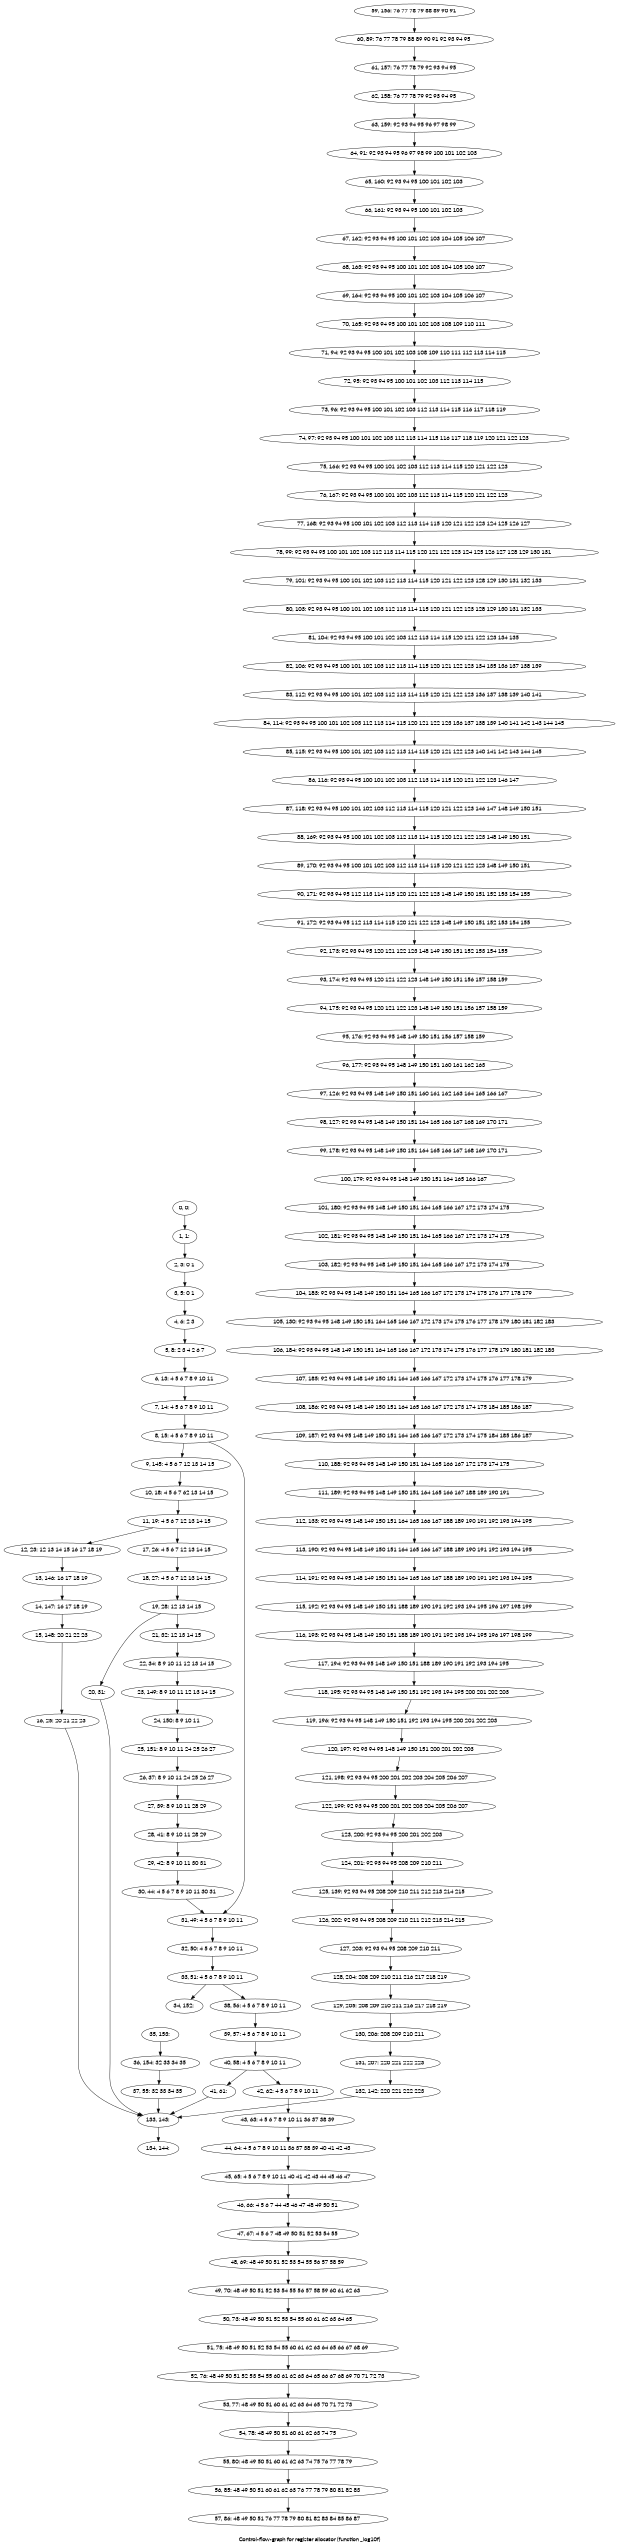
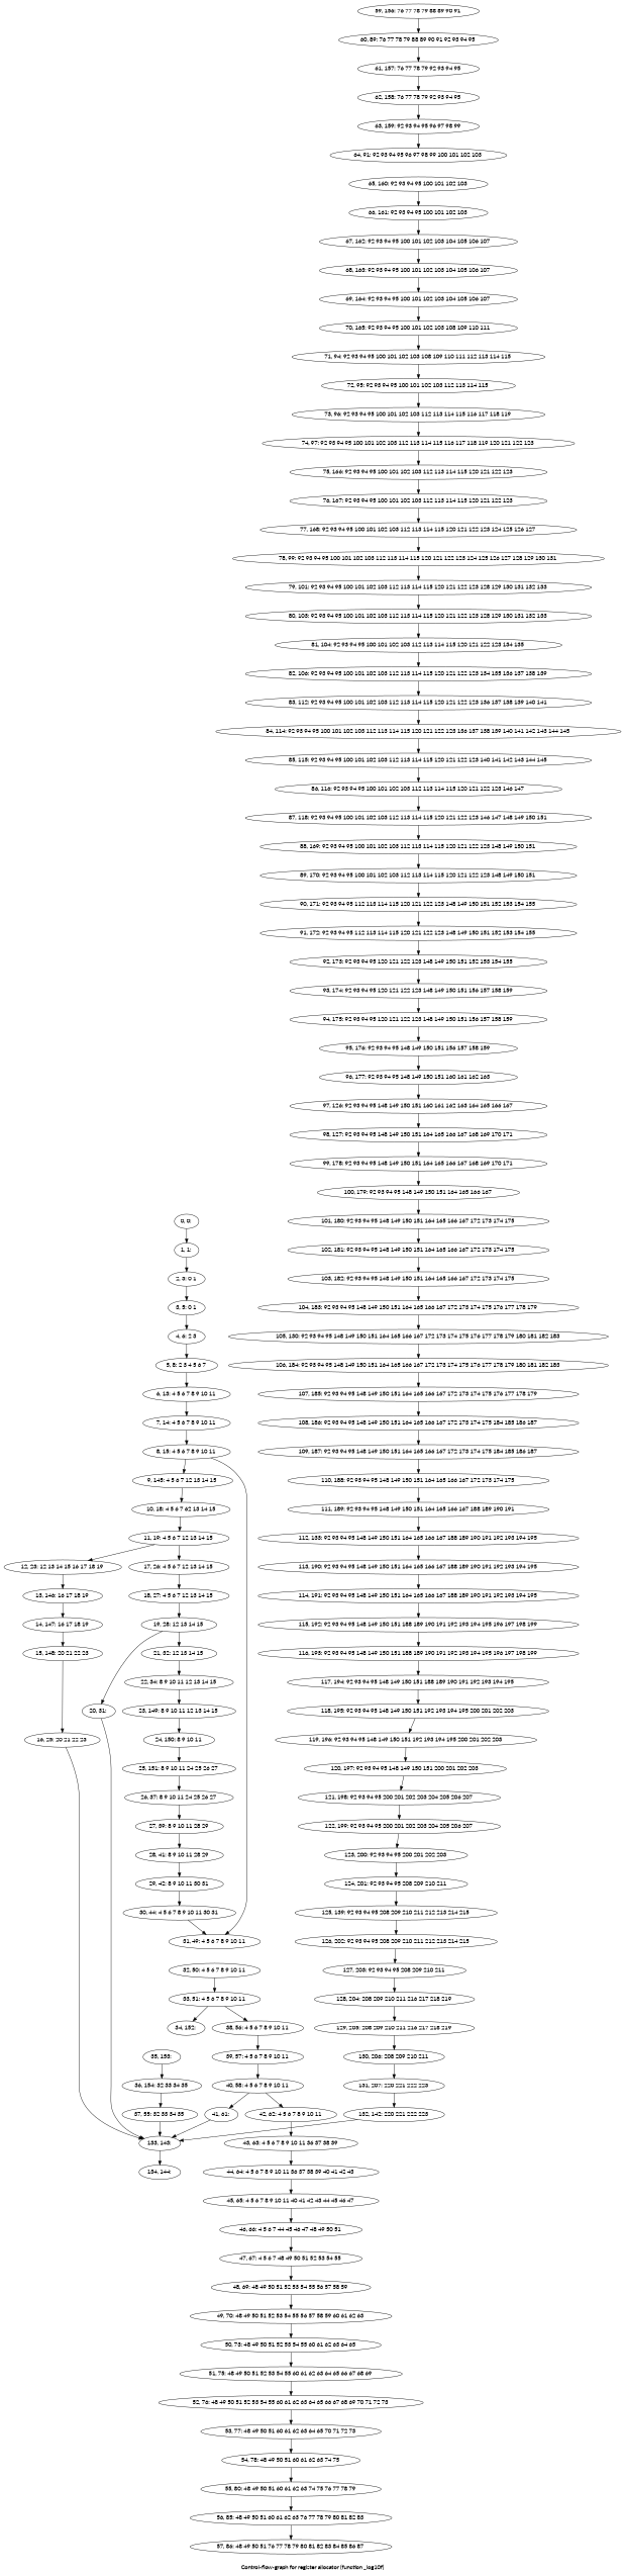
  digraph {
    fontname=Lato
    label="Control-flow-graph for register allocator (function _log10f)"
    node [fontname=Lato]
    edge [fontname=Lato]
    n1 [label="0, 0: "]
    n2 [label="1, 1: "]
    n3 [label="2, 3: 0 1 "]
    n4 [label="3, 5: 0 1 "]
    n5 [label="4, 6: 2 3 "]
-   n6 [label="5, 8: 2 3 4 2 6 7"]
+   n6 [label="5, 8: 2 3 4 5 6 7 "]
    n7 [label="6, 13: 4 5 6 7 8 9 10 11 "]
    n8 [label="7, 14: 4 5 6 7 8 9 10 11 "]
    n9 [label="8, 15: 4 5 6 7 8 9 10 11 "]
    n10 [label="9, 145: 4 5 6 7 12 13 14 15 "]
    n11 [label="31, 49: 4 5 6 7 8 9 10 11 "]
    n12 [label="10, 18: 4 5 6 7 62 13 14 15"]
    n13 [label="32, 50: 4 5 6 7 8 9 10 11 "]
    n14 [label="11, 19: 4 5 6 7 12 13 14 15 "]
    n15 [label="12, 23: 12 13 14 15 16 17 18 19 "]
    n16 [label="17, 26: 4 5 6 7 12 13 14 15 "]
    n17 [label="13, 146: 16 17 18 19 "]
    n18 [label="18, 27: 4 5 6 7 12 13 14 15 "]
    n19 [label="14, 147: 16 17 18 19 "]
    n20 [label="15, 148: 20 21 22 23 "]
    n21 [label="16, 25: 20 21 22 23 "]
    n22 [label="133, 143: "]
    n23 [label="134, 144: "]
    n24 [label="19, 28: 12 13 14 15 "]
    n25 [label="20, 31: "]
    n26 [label="21, 32: 12 13 14 15 "]
    n27 [label="22, 34: 8 9 10 11 12 13 14 15 "]
    n28 [label="23, 149: 8 9 10 11 12 13 14 15 "]
    n29 [label="24, 150: 8 9 10 11 "]
    n30 [label="25, 151: 8 9 10 11 24 25 26 27 "]
    n31 [label="26, 37: 8 9 10 11 24 25 26 27 "]
    n32 [label="27, 39: 8 9 10 11 28 29 "]
    n33 [label="28, 41: 8 9 10 11 28 29 "]
    n34 [label="29, 42: 8 9 10 11 30 31 "]
    n35 [label="30, 44: 4 5 6 7 8 9 10 11 30 31 "]
    n36 [label="33, 51: 4 5 6 7 8 9 10 11 "]
    n37 [label="34, 152: "]
    n38 [label="38, 56: 4 5 6 7 8 9 10 11 "]
    n39 [label="39, 57: 4 5 6 7 8 9 10 11 "]
    n40 [label="35, 153: "]
    n41 [label="36, 154: 32 33 34 35 "]
    n42 [label="37, 55: 32 33 34 35 "]
    n43 [label="40, 58: 4 5 6 7 8 9 10 11 "]
    n44 [label="41, 61: "]
    n45 [label="42, 62: 4 5 6 7 8 9 10 11 "]
    n46 [label="43, 63: 4 5 6 7 8 9 10 11 36 37 38 39 "]
    n47 [label="44, 64: 4 5 6 7 8 9 10 11 36 37 38 39 40 41 42 43 "]
    n48 [label="45, 65: 4 5 6 7 8 9 10 11 40 41 42 43 44 45 46 47 "]
    n49 [label="46, 66: 4 5 6 7 44 45 46 47 48 49 50 51 "]
    n50 [label="47, 67: 4 5 6 7 48 49 50 51 52 53 54 55 "]
    n51 [label="48, 69: 48 49 50 51 52 53 54 55 56 57 58 59 "]
    n52 [label="49, 70: 48 49 50 51 52 53 54 55 56 57 58 59 60 61 62 63 "]
    n53 [label="50, 73: 48 49 50 51 52 53 54 55 60 61 62 63 64 65 "]
    n54 [label="51, 75: 48 49 50 51 52 53 54 55 60 61 62 63 64 65 66 67 68 69 "]
    n55 [label="52, 76: 48 49 50 51 52 53 54 55 60 61 62 63 64 65 66 67 68 69 70 71 72 73 "]
    n56 [label="53, 77: 48 49 50 51 60 61 62 63 64 65 70 71 72 73 "]
    n57 [label="54, 78: 48 49 50 51 60 61 62 63 74 75 "]
    n58 [label="55, 80: 48 49 50 51 60 61 62 63 74 75 76 77 78 79 "]
    n59 [label="56, 85: 48 49 50 51 60 61 62 63 76 77 78 79 80 81 82 83 "]
    n60 [label="57, 86: 48 49 50 51 76 77 78 79 80 81 82 83 84 85 86 87 "]
    n61 [label="59, 156: 76 77 78 79 88 89 90 91 "]
    n62 [label="60, 89: 76 77 78 79 88 89 90 91 92 93 94 95 "]
    n63 [label="61, 157: 76 77 78 79 92 93 94 95 "]
    n64 [label="62, 158: 76 77 78 79 92 93 94 95 "]
    n65 [label="63, 159: 92 93 94 95 96 97 98 99 "]
    n66 [label="64, 91: 92 93 94 95 96 97 98 99 100 101 102 103 "]
    n67 [label="65, 160: 92 93 94 95 100 101 102 103 "]
    n68 [label="66, 161: 92 93 94 95 100 101 102 103 "]
    n69 [label="67, 162: 92 93 94 95 100 101 102 103 104 105 106 107 "]
    n70 [label="68, 163: 92 93 94 95 100 101 102 103 104 105 106 107 "]
    n71 [label="69, 164: 92 93 94 95 100 101 102 103 104 105 106 107 "]
    n72 [label="70, 165: 92 93 94 95 100 101 102 103 108 109 110 111 "]
    n73 [label="71, 94: 92 93 94 95 100 101 102 103 108 109 110 111 112 113 114 115 "]
    n74 [label="72, 95: 92 93 94 95 100 101 102 103 112 113 114 115 "]
    n75 [label="73, 96: 92 93 94 95 100 101 102 103 112 113 114 115 116 117 118 119 "]
    n76 [label="74, 97: 92 93 94 95 100 101 102 103 112 113 114 115 116 117 118 119 120 121 122 123 "]
    n77 [label="75, 166: 92 93 94 95 100 101 102 103 112 113 114 115 120 121 122 123 "]
    n78 [label="76, 167: 92 93 94 95 100 101 102 103 112 113 114 115 120 121 122 123 "]
    n79 [label="77, 168: 92 93 94 95 100 101 102 103 112 113 114 115 120 121 122 123 124 125 126 127 "]
    n80 [label="78, 99: 92 93 94 95 100 101 102 103 112 113 114 115 120 121 122 123 124 125 126 127 128 129 130 131 "]
    n81 [label="79, 101: 92 93 94 95 100 101 102 103 112 113 114 115 120 121 122 123 128 129 130 131 132 133 "]
    n82 [label="80, 103: 92 93 94 95 100 101 102 103 112 113 114 115 120 121 122 123 128 129 130 131 132 133 "]
    n83 [label="81, 104: 92 93 94 95 100 101 102 103 112 113 114 115 120 121 122 123 134 135 "]
    n84 [label="82, 106: 92 93 94 95 100 101 102 103 112 113 114 115 120 121 122 123 134 135 136 137 138 139 "]
    n85 [label="83, 112: 92 93 94 95 100 101 102 103 112 113 114 115 120 121 122 123 136 137 138 139 140 141 "]
    n86 [label="84, 114: 92 93 94 95 100 101 102 103 112 113 114 115 120 121 122 123 136 137 138 139 140 141 142 143 144 145 "]
    n87 [label="85, 115: 92 93 94 95 100 101 102 103 112 113 114 115 120 121 122 123 140 141 142 143 144 145 "]
    n88 [label="86, 116: 92 93 94 95 100 101 102 103 112 113 114 115 120 121 122 123 146 147 "]
    n89 [label="87, 118: 92 93 94 95 100 101 102 103 112 113 114 115 120 121 122 123 146 147 148 149 150 151 "]
    n90 [label="88, 169: 92 93 94 95 100 101 102 103 112 113 114 115 120 121 122 123 148 149 150 151 "]
    n91 [label="89, 170: 92 93 94 95 100 101 102 103 112 113 114 115 120 121 122 123 148 149 150 151 "]
    n92 [label="90, 171: 92 93 94 95 112 113 114 115 120 121 122 123 148 149 150 151 152 153 154 155 "]
    n93 [label="91, 172: 92 93 94 95 112 113 114 115 120 121 122 123 148 149 150 151 152 153 154 155 "]
    n94 [label="92, 173: 92 93 94 95 120 121 122 123 148 149 150 151 152 153 154 155 "]
    n95 [label="93, 174: 92 93 94 95 120 121 122 123 148 149 150 151 156 157 158 159 "]
    n96 [label="94, 175: 92 93 94 95 120 121 122 123 148 149 150 151 156 157 158 159 "]
    n97 [label="95, 176: 92 93 94 95 148 149 150 151 156 157 158 159 "]
    n98 [label="96, 177: 92 93 94 95 148 149 150 151 160 161 162 163 "]
    n99 [label="97, 126: 92 93 94 95 148 149 150 151 160 161 162 163 164 165 166 167 "]
    n100 [label="98, 127: 92 93 94 95 148 149 150 151 164 165 166 167 168 169 170 171 "]
    n101 [label="99, 178: 92 93 94 95 148 149 150 151 164 165 166 167 168 169 170 171 "]
    n102 [label="100, 179: 92 93 94 95 148 149 150 151 164 165 166 167 "]
    n103 [label="101, 180: 92 93 94 95 148 149 150 151 164 165 166 167 172 173 174 175 "]
    n104 [label="102, 181: 92 93 94 95 148 149 150 151 164 165 166 167 172 173 174 175 "]
    n105 [label="103, 182: 92 93 94 95 148 149 150 151 164 165 166 167 172 173 174 175 "]
    n106 [label="104, 183: 92 93 94 95 148 149 150 151 164 165 166 167 172 173 174 175 176 177 178 179 "]
    n107 [label="105, 130: 92 93 94 95 148 149 150 151 164 165 166 167 172 173 174 175 176 177 178 179 180 181 182 183 "]
    n108 [label="106, 184: 92 93 94 95 148 149 150 151 164 165 166 167 172 173 174 175 176 177 178 179 180 181 182 183 "]
    n109 [label="107, 185: 92 93 94 95 148 149 150 151 164 165 166 167 172 173 174 175 176 177 178 179 "]
    n110 [label="108, 186: 92 93 94 95 148 149 150 151 164 165 166 167 172 173 174 175 184 185 186 187 "]
    n111 [label="109, 187: 92 93 94 95 148 149 150 151 164 165 166 167 172 173 174 175 184 185 186 187 "]
    n112 [label="110, 188: 92 93 94 95 148 149 150 151 164 165 166 167 172 173 174 175 "]
    n113 [label="111, 189: 92 93 94 95 148 149 150 151 164 165 166 167 188 189 190 191 "]
    n114 [label="112, 133: 92 93 94 95 148 149 150 151 164 165 166 167 188 189 190 191 192 193 194 195 "]
    n115 [label="113, 190: 92 93 94 95 148 149 150 151 164 165 166 167 188 189 190 191 192 193 194 195 "]
    n116 [label="114, 191: 92 93 94 95 148 149 150 151 164 165 166 167 188 189 190 191 192 193 194 195 "]
    n117 [label="115, 192: 92 93 94 95 148 149 150 151 188 189 190 191 192 193 194 195 196 197 198 199 "]
    n118 [label="116, 193: 92 93 94 95 148 149 150 151 188 189 190 191 192 193 194 195 196 197 198 199 "]
    n119 [label="117, 194: 92 93 94 95 148 149 150 151 188 189 190 191 192 193 194 195 "]
    n120 [label="118, 195: 92 93 94 95 148 149 150 151 192 193 194 195 200 201 202 203 "]
    n121 [label="119, 196: 92 93 94 95 148 149 150 151 192 193 194 195 200 201 202 203 "]
    n122 [label="120, 197: 92 93 94 95 148 149 150 151 200 201 202 203 "]
    n123 [label="121, 198: 92 93 94 95 200 201 202 203 204 205 206 207 "]
    n124 [label="122, 199: 92 93 94 95 200 201 202 203 204 205 206 207 "]
    n125 [label="123, 200: 92 93 94 95 200 201 202 203 "]
    n126 [label="124, 201: 92 93 94 95 208 209 210 211 "]
    n127 [label="125, 139: 92 93 94 95 208 209 210 211 212 213 214 215 "]
    n128 [label="126, 202: 92 93 94 95 208 209 210 211 212 213 214 215 "]
    n129 [label="127, 203: 92 93 94 95 208 209 210 211 "]
    n130 [label="128, 204: 208 209 210 211 216 217 218 219 "]
    n131 [label="129, 205: 208 209 210 211 216 217 218 219 "]
    n132 [label="130, 206: 208 209 210 211 "]
    n133 [label="131, 207: 220 221 222 223 "]
    n134 [label="132, 142: 220 221 222 223 "]
    n1 -> n2
    n2 -> n3
    n3 -> n4
    n4 -> n5
    n5 -> n6
    n6 -> n7
    n7 -> n8
    n8 -> n9
    n9 -> n10
    n9 -> n11
    n10 -> n12
-   n11 -> n13
    n12 -> n14
    n13 -> n36
    n14 -> n15
    n14 -> n16
    n15 -> n17
    n16 -> n18
    n17 -> n19
    n18 -> n24
    n19 -> n20
    n20 -> n21
    n21 -> n22
    n22 -> n23
    n24 -> n25
    n24 -> n26
    n25 -> n22
    n26 -> n27
    n27 -> n28
    n28 -> n29
    n29 -> n30
    n30 -> n31
    n31 -> n32
    n32 -> n33
    n33 -> n34
    n34 -> n35
    n35 -> n11
    n36 -> n37
    n36 -> n38
    n38 -> n39
    n39 -> n43
    n40 -> n41
    n41 -> n42
    n42 -> n22
    n43 -> n44
    n43 -> n45
    n44 -> n22
    n45 -> n46
    n46 -> n47
    n47 -> n48
    n48 -> n49
    n49 -> n50
    n50 -> n51
    n51 -> n52
    n52 -> n53
    n53 -> n54
    n54 -> n55
    n55 -> n56
    n56 -> n57
    n57 -> n58
    n58 -> n59
    n59 -> n60
    n61 -> n62
    n62 -> n63
    n63 -> n64
    n64 -> n65
    n65 -> n66
-   n66 -> n67
    n67 -> n68
    n68 -> n69
    n69 -> n70
    n70 -> n71
    n71 -> n72
    n72 -> n73
    n73 -> n74
    n74 -> n75
    n75 -> n76
    n76 -> n77
    n77 -> n78
    n78 -> n79
    n79 -> n80
    n80 -> n81
    n81 -> n82
    n82 -> n83
    n83 -> n84
    n84 -> n85
    n85 -> n86
    n86 -> n87
    n87 -> n88
    n88 -> n89
    n89 -> n90
    n90 -> n91
    n91 -> n92
    n92 -> n93
    n93 -> n94
    n94 -> n95
    n95 -> n96
    n96 -> n97
    n97 -> n98
    n98 -> n99
    n99 -> n100
    n100 -> n101
    n101 -> n102
    n102 -> n103
    n103 -> n104
    n104 -> n105
    n105 -> n106
    n106 -> n107
    n107 -> n108
    n108 -> n109
    n109 -> n110
    n110 -> n111
    n111 -> n112
    n112 -> n113
    n113 -> n114
    n114 -> n115
    n115 -> n116
    n116 -> n117
    n117 -> n118
    n118 -> n119
    n119 -> n120
    n120 -> n121
    n121 -> n122
    n122 -> n123
    n123 -> n124
    n124 -> n125
    n125 -> n126
    n126 -> n127
    n127 -> n128
    n128 -> n129
    n129 -> n130
    n130 -> n131
    n131 -> n132
    n132 -> n133
    n133 -> n134
    n134 -> n22
  }
